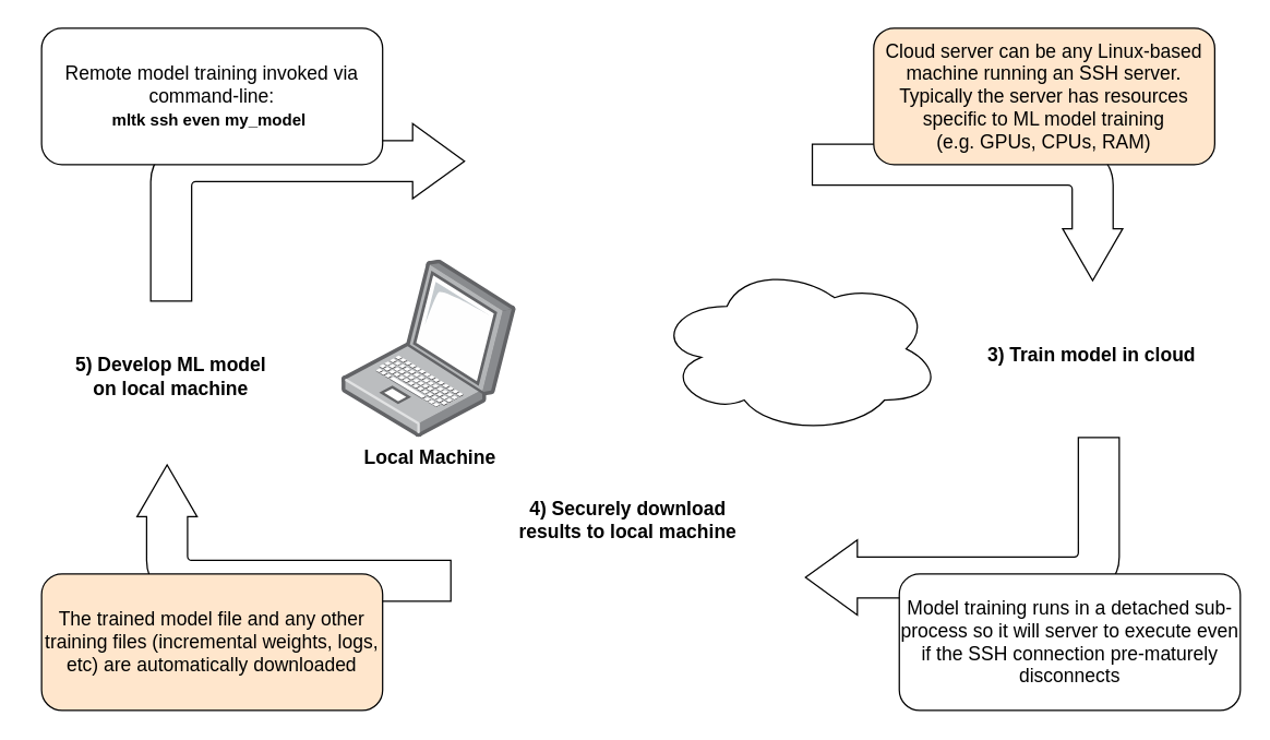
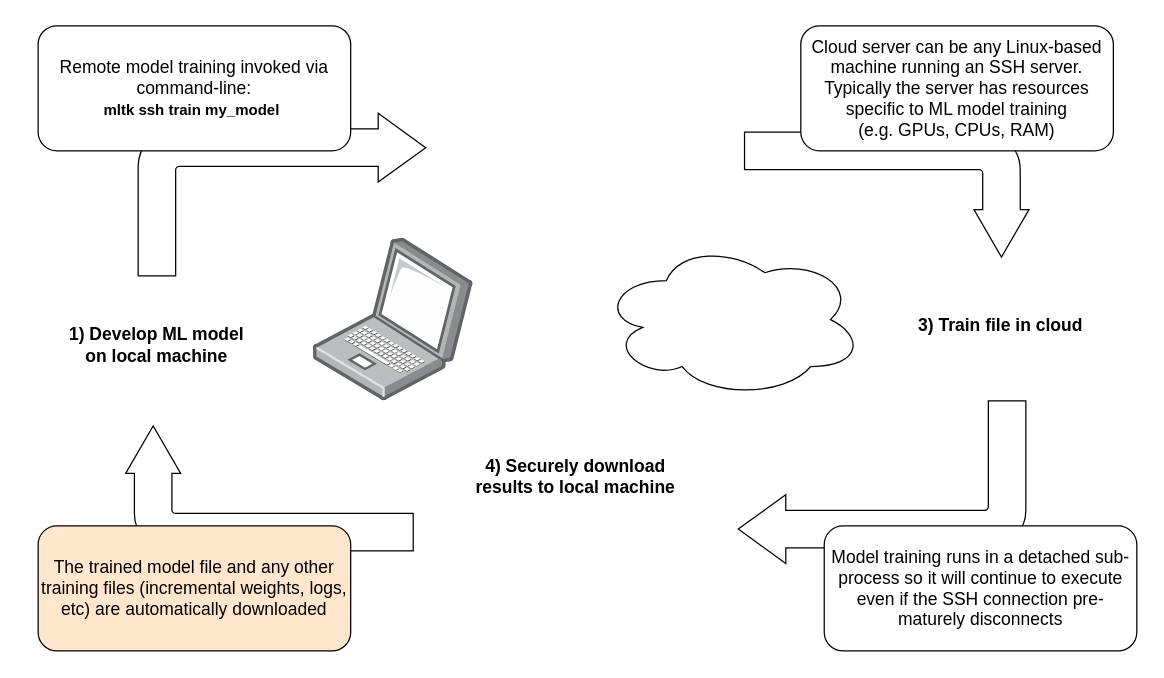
  <mxCell id="0" />
  <mxCell id="1" parent="0" />
  <mxCell id="2" value="" style="points=[];aspect=fixed;html=1;align=center;shadow=0;dashed=0;image;image=img/lib/allied_telesis/computer_and_terminals/Laptop.svg;" vertex="1" parent="1"><mxGeometry x="250" y="190" width="128.17" height="130" as="geometry" /></mxCell>
  <mxCell id="3" value="" style="ellipse;shape=cloud;whiteSpace=wrap;html=1;" vertex="1" parent="1"><mxGeometry x="480" y="192.5" width="210" height="125" as="geometry" /></mxCell>
- <mxCell id="4" value="5) Develop ML model &lt;br style=&quot;font-size: 14px;&quot;&gt;on local machine" style="text;html=1;strokeColor=none;fillColor=none;align=center;verticalAlign=middle;whiteSpace=wrap;rounded=0;fontStyle=1;fontSize=14;" vertex="1" parent="1"><mxGeometry x="20" y="260" width="210" height="30" as="geometry" /></mxCell>
- <mxCell id="5" value="3) Train model in cloud" style="text;html=1;strokeColor=none;fillColor=none;align=center;verticalAlign=middle;whiteSpace=wrap;rounded=0;fontStyle=1;fontSize=14;" vertex="1" parent="1"><mxGeometry x="710" y="245" width="180" height="30" as="geometry" /></mxCell>
+ <mxCell id="4" value="1) Develop ML model &lt;br style=&quot;font-size: 14px;&quot;&gt;on local machine" style="text;html=1;strokeColor=none;fillColor=none;align=center;verticalAlign=middle;whiteSpace=wrap;rounded=0;fontStyle=1;fontSize=14;" vertex="1" parent="1"><mxGeometry x="20" y="260" width="210" height="30" as="geometry" /></mxCell>
+ <mxCell id="5" value="3) Train file in cloud" style="text;html=1;strokeColor=none;fillColor=none;align=center;verticalAlign=middle;whiteSpace=wrap;rounded=0;fontStyle=1;fontSize=14;" vertex="1" parent="1"><mxGeometry x="710" y="245" width="180" height="30" as="geometry" /></mxCell>
  <mxCell id="6" value="4) Securely download &lt;br style=&quot;font-size: 14px;&quot;&gt;results to local machine" style="text;html=1;strokeColor=none;fillColor=none;align=center;verticalAlign=middle;whiteSpace=wrap;rounded=0;fontStyle=1;fontSize=14;" vertex="1" parent="1"><mxGeometry x="340" y="365" width="240" height="30" as="geometry" /></mxCell>
  <mxCell id="7" value="" style="html=1;shadow=0;dashed=0;align=center;verticalAlign=middle;shape=mxgraph.arrows2.bendArrow;dy=15;dx=38;notch=0;arrowHead=55;rounded=1;fontSize=14;" vertex="1" parent="1"><mxGeometry x="110" y="90" width="230" height="130" as="geometry" /></mxCell>
  <mxCell id="8" value="" style="html=1;shadow=0;dashed=0;align=center;verticalAlign=middle;shape=mxgraph.arrows2.bendArrow;dy=15;dx=38;notch=0;arrowHead=44;rounded=1;fontSize=14;rotation=90;" vertex="1" parent="1"><mxGeometry x="658.75" y="41.25" width="100" height="227.5" as="geometry" /></mxCell>
  <mxCell id="9" value="" style="html=1;shadow=0;dashed=0;align=center;verticalAlign=middle;shape=mxgraph.arrows2.bendArrow;dy=15;dx=38;notch=0;arrowHead=44;rounded=1;fontSize=14;rotation=-90;" vertex="1" parent="1"><mxGeometry x="165" y="275" width="100" height="230" as="geometry" /></mxCell>
  <mxCell id="10" value="" style="html=1;shadow=0;dashed=0;align=center;verticalAlign=middle;shape=mxgraph.arrows2.bendArrow;dy=15;dx=38;notch=0;arrowHead=55;rounded=1;fontSize=14;rotation=-180;" vertex="1" parent="1"><mxGeometry x="590" y="320" width="230" height="130" as="geometry" /></mxCell>
- <mxCell id="11" value="&lt;b&gt;Local Machine&lt;/b&gt;" style="text;html=1;strokeColor=none;fillColor=none;align=center;verticalAlign=middle;whiteSpace=wrap;rounded=0;fontSize=14;" vertex="1" parent="1"><mxGeometry x="265" y="320" width="100" height="30" as="geometry" /></mxCell>
- <mxCell id="12" value="Remote model training invoked via command-line:&lt;br&gt;&lt;b style=&quot;font-size: 12px; background-color: initial;&quot;&gt;mltk ssh even my_model&lt;/b&gt;&amp;nbsp;" style="rounded=1;whiteSpace=wrap;html=1;fontSize=14;align=center;perimeterSpacing=0;" vertex="1" parent="1"><mxGeometry x="30" y="20" width="250" height="100" as="geometry" /></mxCell>
- <mxCell id="13" value="Cloud server can be any Linux-based machine running an SSH server.&lt;br&gt;Typically the server has resources specific to ML model training &lt;br&gt;(e.g. GPUs, CPUs, RAM)" style="rounded=1;whiteSpace=wrap;html=1;fontSize=14;align=center;perimeterSpacing=0;fillColor=#ffe6cc;" vertex="1" parent="1"><mxGeometry x="640" y="20" width="250" height="100" as="geometry" /></mxCell>
- <mxCell id="14" value="Model training runs in a detached sub-process so it will server to execute even if the SSH connection pre-maturely disconnects" style="rounded=1;whiteSpace=wrap;html=1;fontSize=14;align=center;perimeterSpacing=0;" vertex="1" parent="1"><mxGeometry x="658.75" y="420" width="250" height="100" as="geometry" /></mxCell>
+ <mxCell id="12" value="Remote model training invoked via command-line:&lt;br&gt;&lt;b style=&quot;font-size: 12px; background-color: initial;&quot;&gt;mltk ssh train my_model&lt;/b&gt;&amp;nbsp;" style="rounded=1;whiteSpace=wrap;html=1;fontSize=14;align=center;perimeterSpacing=0;" vertex="1" parent="1"><mxGeometry x="30" y="20" width="250" height="100" as="geometry" /></mxCell>
+ <mxCell id="13" value="Cloud server can be any Linux-based machine running an SSH server.&lt;br&gt;Typically the server has resources specific to ML model training &lt;br&gt;(e.g. GPUs, CPUs, RAM)" style="rounded=1;whiteSpace=wrap;html=1;fontSize=14;align=center;perimeterSpacing=0;" vertex="1" parent="1"><mxGeometry x="640" y="20" width="250" height="100" as="geometry" /></mxCell>
+ <mxCell id="14" value="Model training runs in a detached sub-process so it will continue to execute even if the SSH connection pre-maturely disconnects" style="rounded=1;whiteSpace=wrap;html=1;fontSize=14;align=center;perimeterSpacing=0;" vertex="1" parent="1"><mxGeometry x="658.75" y="420" width="250" height="100" as="geometry" /></mxCell>
  <mxCell id="15" value="The trained model file and any other training files (incremental weights, logs, etc) are automatically downloaded" style="rounded=1;whiteSpace=wrap;html=1;fontSize=14;align=center;perimeterSpacing=0;fillColor=#ffe6cc;" vertex="1" parent="1"><mxGeometry x="30" y="420" width="250" height="100" as="geometry" /></mxCell>
